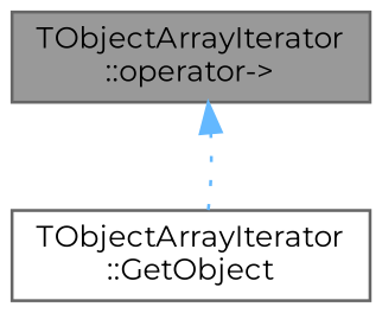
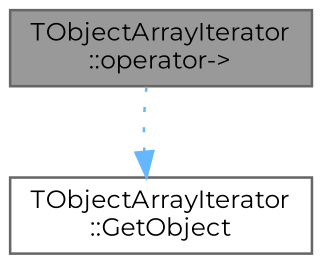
  digraph {
    rankdir=TB
    fontname=Montserrat
    node [fontname=Montserrat fontsize=10 shape=box style=filled]
    n1 [color=gray40 fillcolor=grey60 fontcolor=black height=0.2 label="TObjectArrayIterator\l::operator-\>" width=0.4]
    n2 [color=grey40 fillcolor=white height=0.2 label="TObjectArrayIterator\l::GetObject" width=0.4]
-   n2 -> n1 [color=steelblue1 fontname=Montserrat fontsize=10 labelfontname=Helvetica labelfontsize=10 style=dotted]
+   n1 -> n2 [color=steelblue1 fontname=Montserrat fontsize=10 labelfontname=Helvetica labelfontsize=10 style=dotted]
  }
